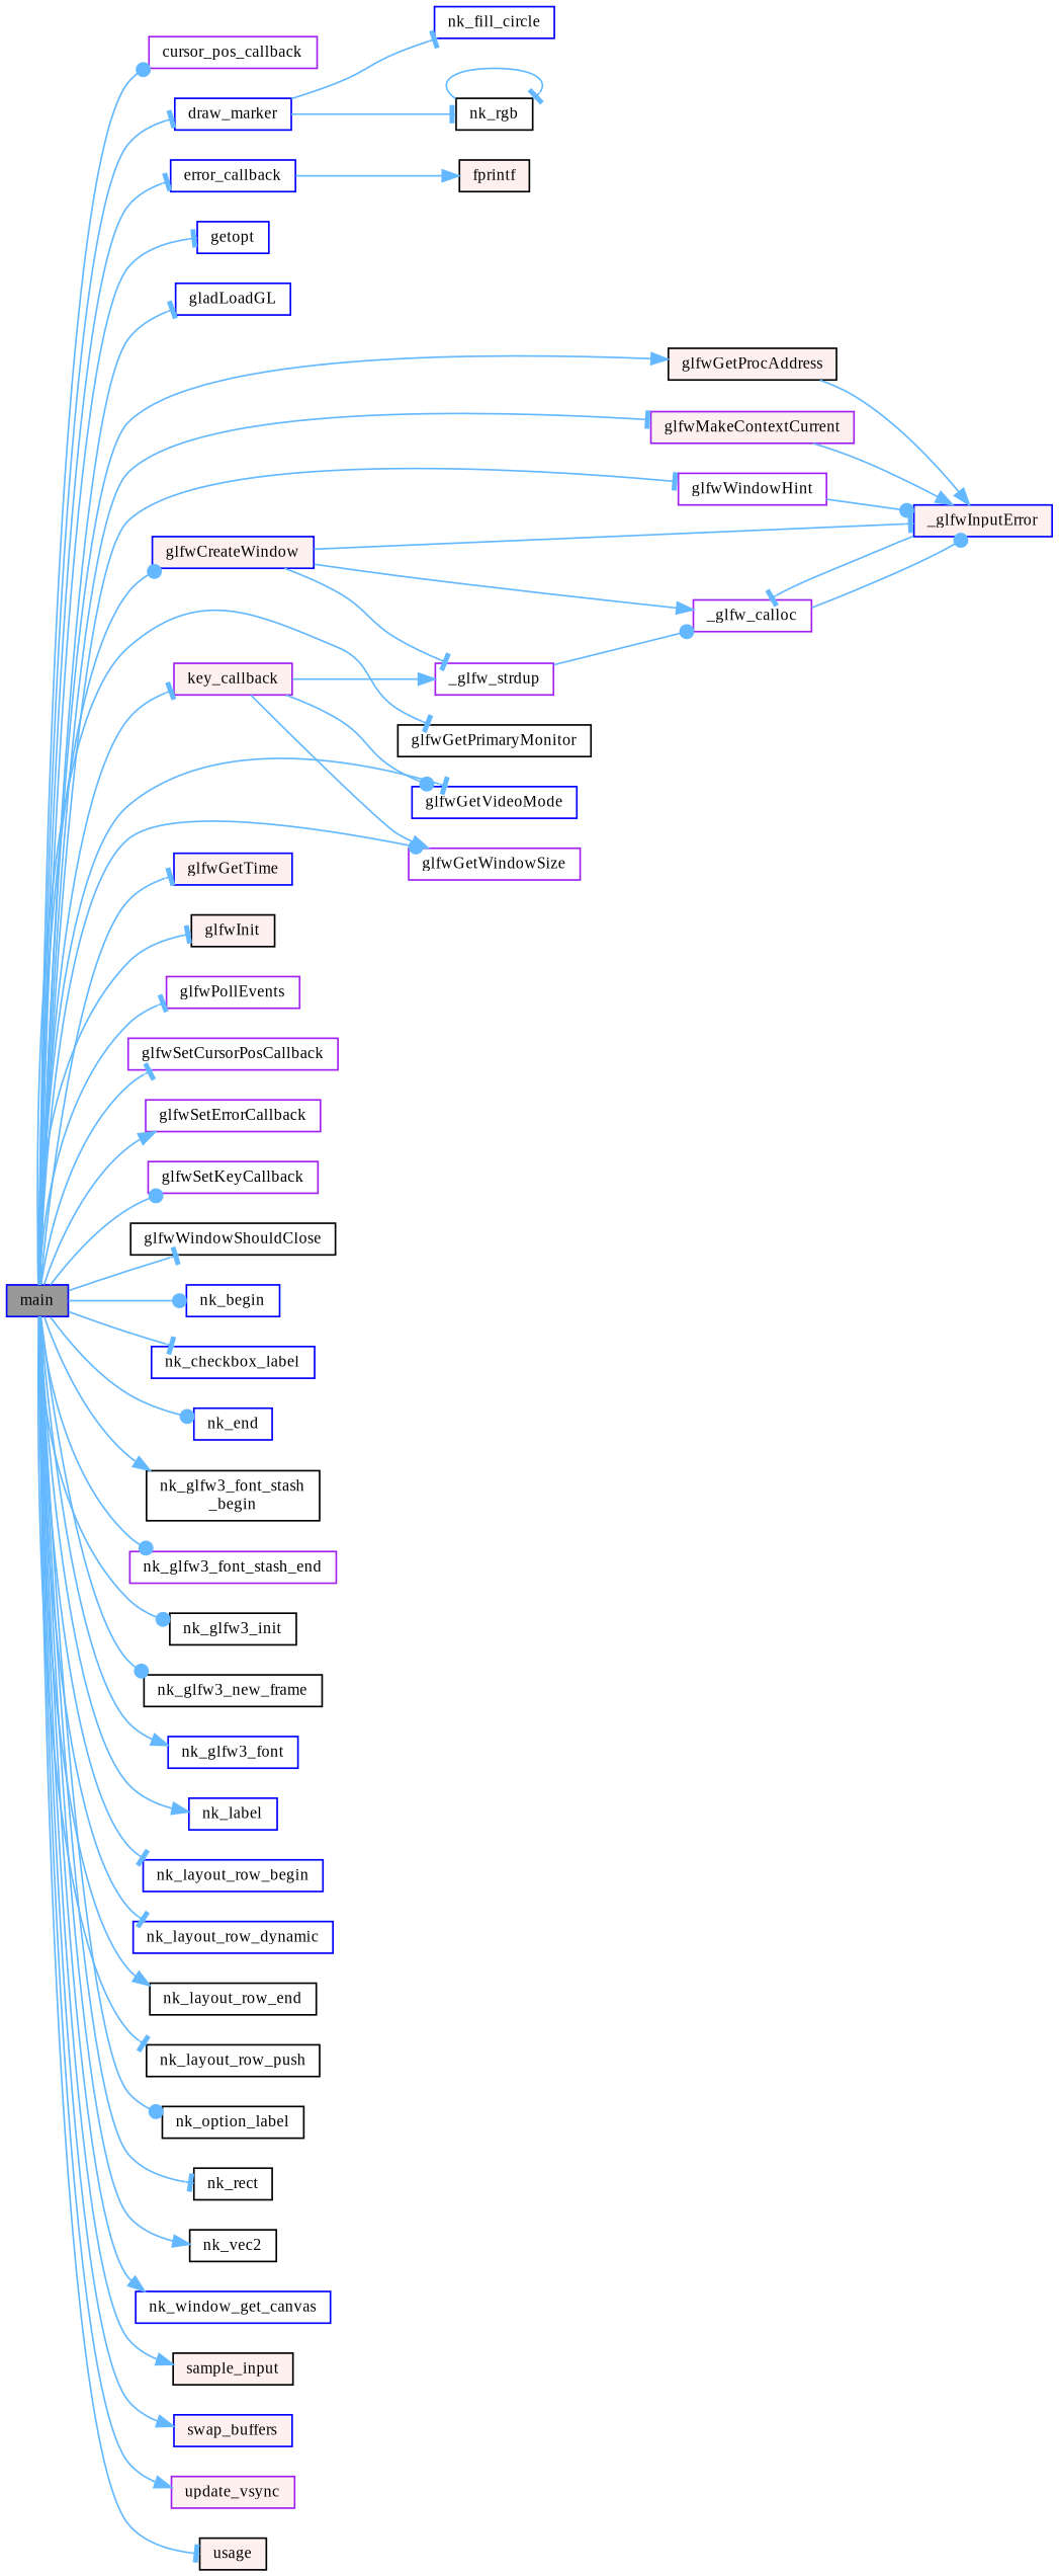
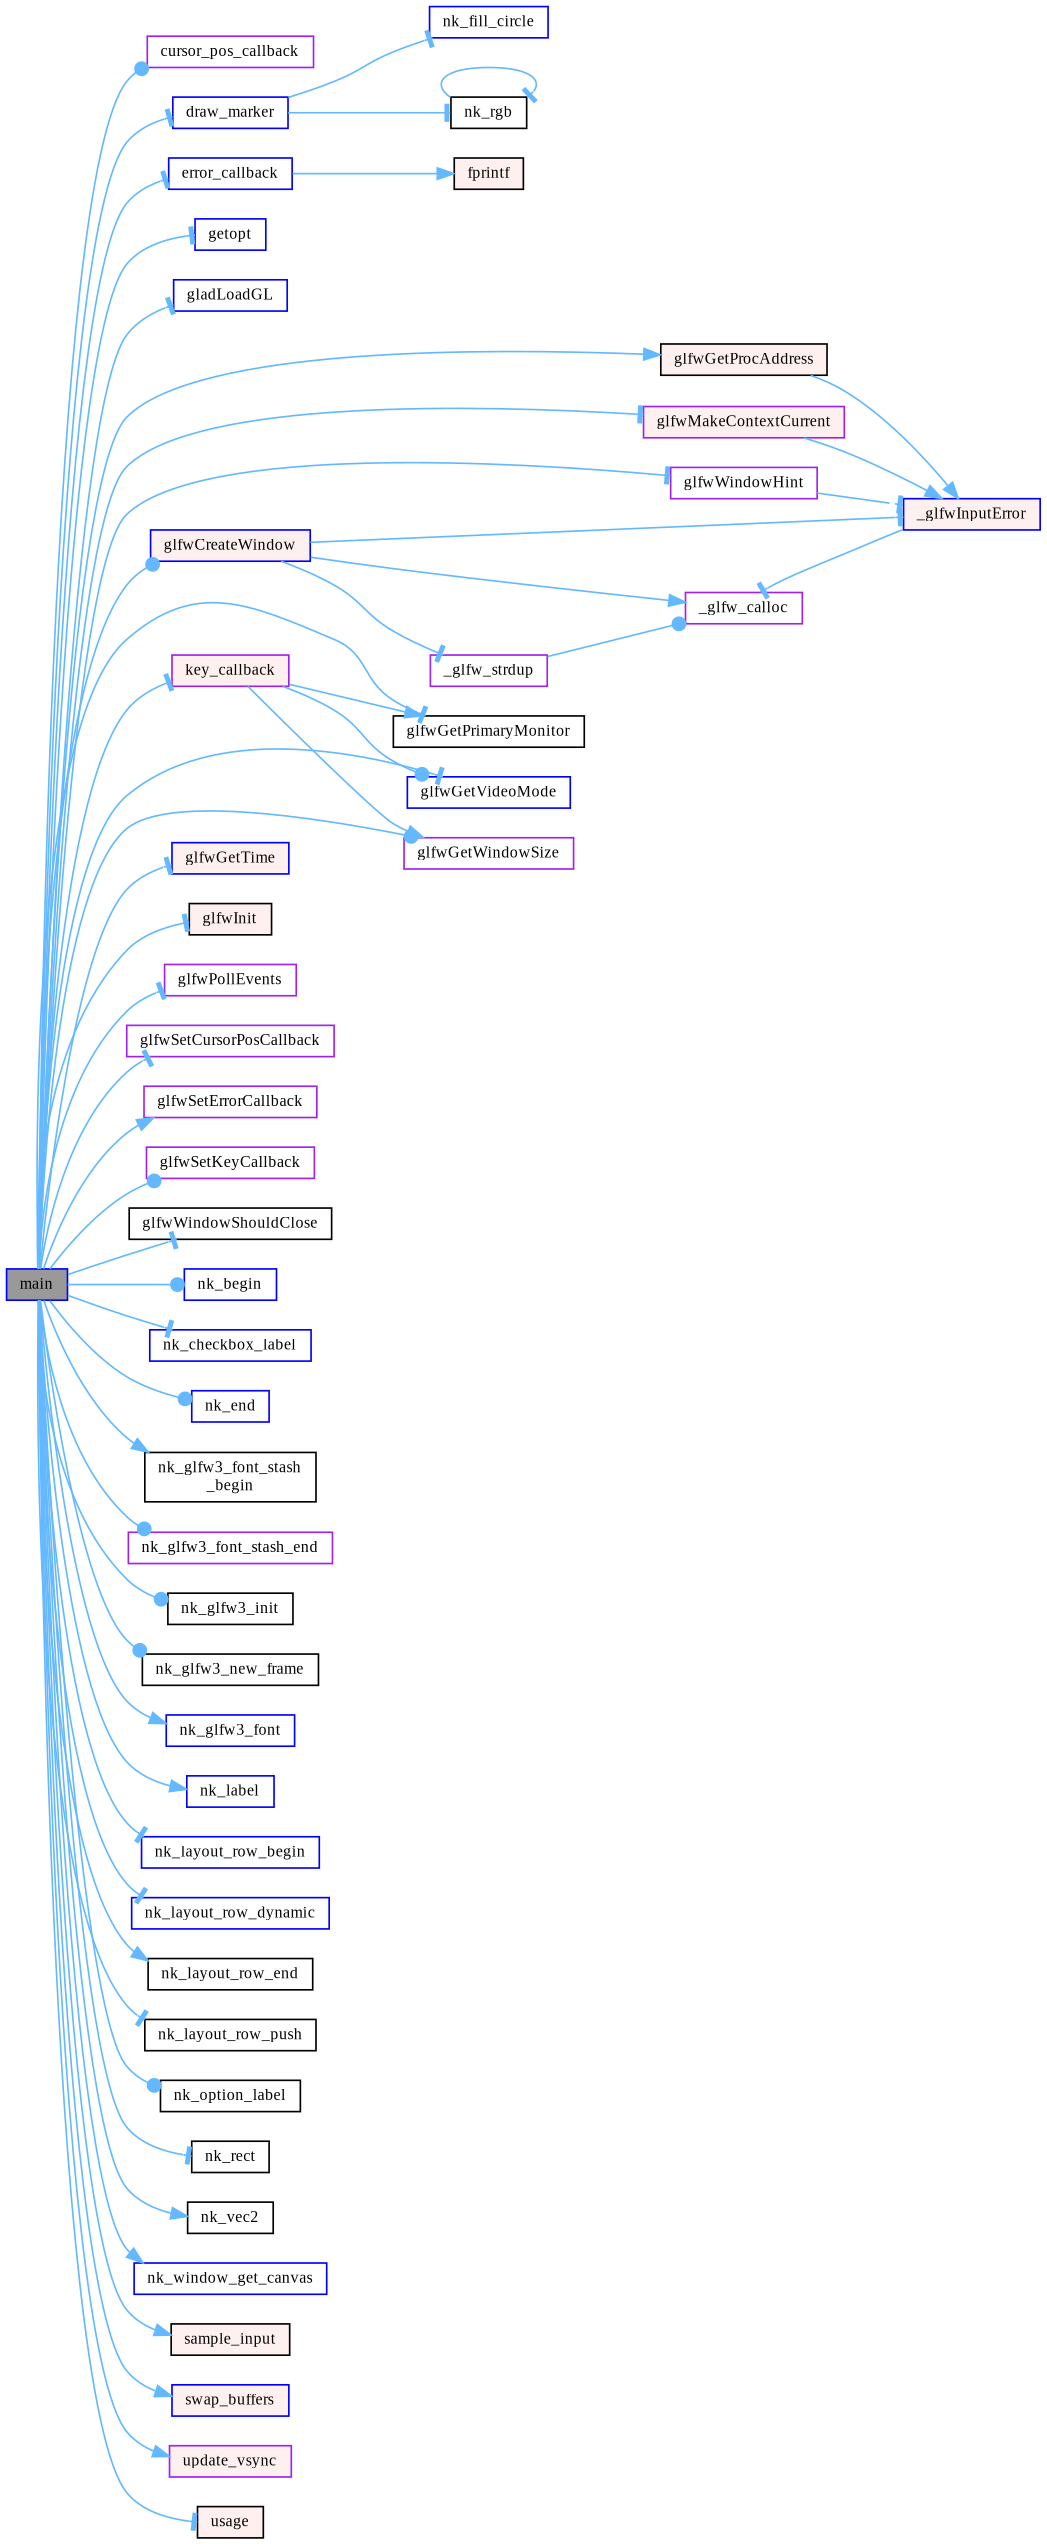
  digraph {
    fontname="Liberation Serif"
    rankdir=LR
    node [color=blue fillcolor=white fontname="Liberation Serif" fontsize=10 shape=box style=filled]
    edge [arrowhead=tee color=steelblue1 fontname="Liberation Serif" fontsize=10 labelfontname=Helvetica labelfontsize=10 style=solid]
    n1 [fillcolor=grey60 fontcolor=black height=0.2 label=main width=0.4]
    n2 [color=purple height=0.2 label=cursor_pos_callback width=0.4]
    n3 [height=0.2 label=draw_marker width=0.4]
    n4 [height=0.2 label=error_callback width=0.4]
    n5 [height=0.2 label=getopt width=0.4]
    n6 [height=0.2 label=gladLoadGL width=0.4]
    n7 [fillcolor="#FFF0F0" height=0.2 label=glfwCreateWindow width=0.4]
    n8 [color=black height=0.2 label=glfwGetPrimaryMonitor width=0.4]
    n9 [color=black fillcolor="#FFF0F0" height=0.2 label=glfwGetProcAddress width=0.4]
    n10 [fillcolor="#FFF0F0" height=0.2 label=glfwGetTime width=0.4]
    n11 [height=0.2 label=glfwGetVideoMode width=0.4]
    n12 [color=purple height=0.2 label=glfwGetWindowSize width=0.4]
    n13 [color=black fillcolor="#FFF0F0" height=0.2 label=glfwInit width=0.4]
    n14 [color=purple fillcolor="#FFF0F0" height=0.2 label=glfwMakeContextCurrent width=0.4]
    n15 [color=purple height=0.2 label=glfwPollEvents width=0.4]
    n16 [color=purple height=0.2 label=glfwSetCursorPosCallback width=0.4]
    n17 [color=purple height=0.2 label=glfwSetErrorCallback width=0.4]
    n18 [color=purple height=0.2 label=glfwSetKeyCallback width=0.4]
    n19 [color=purple height=0.2 label=glfwWindowHint width=0.4]
    n20 [color=black height=0.2 label=glfwWindowShouldClose width=0.4]
    n21 [color=purple fillcolor="#FFF0F0" height=0.2 label=key_callback width=0.4]
    n22 [height=0.2 label=nk_begin width=0.4]
    n23 [height=0.2 label=nk_checkbox_label width=0.4]
    n24 [height=0.2 label=nk_end width=0.4]
    n25 [color=black height=0.2 label="nk_glfw3_font_stash\l_begin" width=0.4]
    n26 [color=purple height=0.2 label=nk_glfw3_font_stash_end width=0.4]
    n27 [color=black height=0.2 label=nk_glfw3_init width=0.4]
    n28 [color=black height=0.2 label=nk_glfw3_new_frame width=0.4]
    n29 [height=0.2 label=nk_glfw3_font width=0.4]
    n30 [height=0.2 label=nk_label width=0.4]
    n31 [height=0.2 label=nk_layout_row_begin width=0.4]
    n32 [height=0.2 label=nk_layout_row_dynamic width=0.4]
    n33 [color=black height=0.2 label=nk_layout_row_end width=0.4]
    n34 [color=black height=0.2 label=nk_layout_row_push width=0.4]
    n35 [color=black height=0.2 label=nk_option_label width=0.4]
    n36 [color=black height=0.2 label=nk_rect width=0.4]
    n37 [color=black height=0.2 label=nk_vec2 width=0.4]
    n38 [height=0.2 label=nk_window_get_canvas width=0.4]
    n39 [color=black fillcolor="#FFF0F0" height=0.2 label=sample_input width=0.4]
    n40 [fillcolor="#FFF0F0" height=0.2 label=swap_buffers width=0.4]
    n41 [color=purple fillcolor="#FFF0F0" height=0.2 label=update_vsync width=0.4]
    n42 [color=black fillcolor="#FFF0F0" height=0.2 label=usage width=0.4]
    n43 [height=0.2 label=nk_fill_circle width=0.4]
    n44 [color=black height=0.2 label=nk_rgb width=0.4]
    n45 [color=black fillcolor="#FFF0F0" height=0.2 label=fprintf width=0.4]
    n46 [color=purple height=0.2 label=_glfw_calloc width=0.4]
    n47 [fillcolor="#FFF0F0" height=0.2 label=_glfwInputError width=0.4]
    n48 [color=purple height=0.2 label=_glfw_strdup width=0.4]
    n1 -> n2 [arrowhead=dot]
    n1 -> n3
    n1 -> n4
    n1 -> n5
    n1 -> n6
    n1 -> n7 [arrowhead=dot]
    n1 -> n8
    n1 -> n9 [arrowhead=normal]
    n1 -> n10
    n1 -> n11
    n1 -> n12 [arrowhead=dot]
    n1 -> n13
    n1 -> n14
    n1 -> n15
    n1 -> n16
    n1 -> n17 [arrowhead=normal]
    n1 -> n18 [arrowhead=dot]
    n1 -> n19
    n1 -> n20
    n1 -> n21
    n1 -> n22 [arrowhead=dot]
    n1 -> n23
    n1 -> n24 [arrowhead=dot]
    n1 -> n25 [arrowhead=normal]
    n1 -> n26 [arrowhead=dot]
    n1 -> n27 [arrowhead=dot]
    n1 -> n28 [arrowhead=dot]
    n1 -> n29 [arrowhead=normal]
    n1 -> n30 [arrowhead=normal]
    n1 -> n31
    n1 -> n32
    n1 -> n33 [arrowhead=normal]
    n1 -> n34
    n1 -> n35 [arrowhead=dot]
    n1 -> n36
    n1 -> n37 [arrowhead=normal]
    n1 -> n38 [arrowhead=normal]
    n1 -> n39 [arrowhead=normal]
    n1 -> n40 [arrowhead=normal]
    n1 -> n41 [arrowhead=normal]
    n1 -> n42
    n3 -> n43
    n3 -> n44
    n4 -> n45 [arrowhead=normal]
    n7 -> n46 [arrowhead=normal]
    n7 -> n47
    n7 -> n48
    n9 -> n47 [arrowhead=normal]
    n14 -> n47 [arrowhead=normal]
-   n19 -> n47 [arrowhead=dot]
-   n21 -> n48 [arrowhead=normal]
+   n19 -> n47
+   n21 -> n8 [arrowhead=normal]
    n21 -> n11 [arrowhead=dot]
    n21 -> n12 [arrowhead=normal]
    n44 -> n44
-   n46 -> n47 [arrowhead=dot]
    n47 -> n46
    n48 -> n46 [arrowhead=dot]
  }
